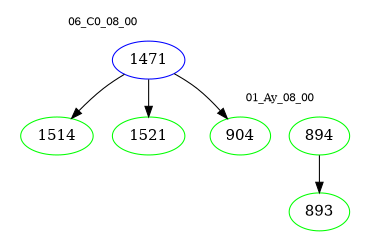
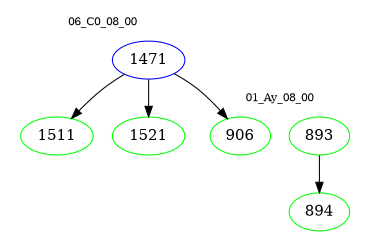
  digraph {
    node [color=green]
    edge [color=black]
    n1 [label=893]
    n2 [label=894]
-   n3 [label=904]
+   n3 [label=906]
    n4 [color=blue label=1471]
-   n5 [label=1514]
+   n5 [label=1511]
    n6 [label=1521]
    subgraph cluster_1 {
      color=white
      fontsize=10
      label="01_Ay_08_00"
      n1
      n2
      n3
    }
    subgraph cluster_2 {
      color=white
      fontsize=10
      label="06_C0_08_00"
      n4
      n5
      n6
    }
-   n2 -> n1
+   n1 -> n2
    n4 -> n3
    n4 -> n5
    n4 -> n6
  }
